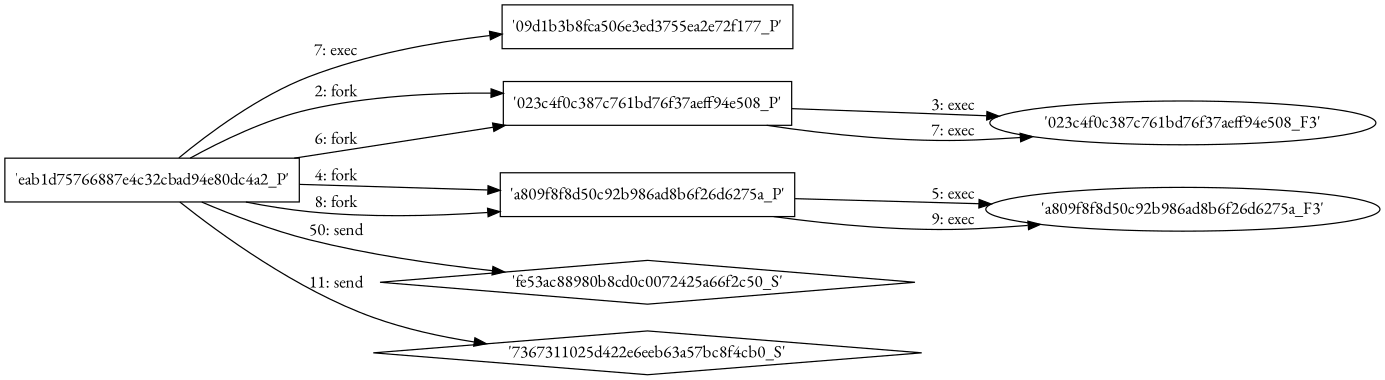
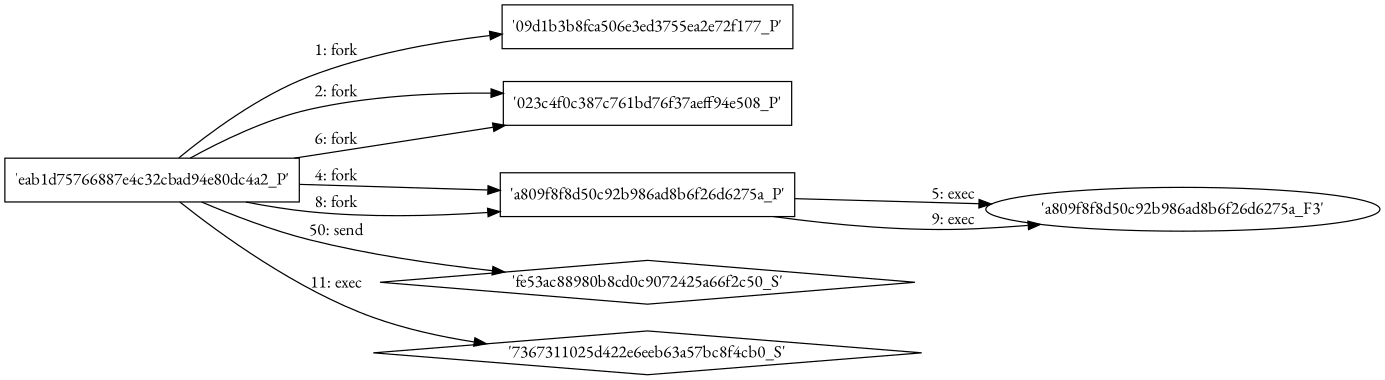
  digraph {
    engine=neato
    fixedsize=false
    fontname="EB Garamond"
    fontsize=10
    nodesep=0.3
    rankdir=LR
    ranksep=0
    splines=true
    node [fontname="EB Garamond" node_type=Process shape=box]
    edge [fontname="EB Garamond"]
    n1 [label="'09d1b3b8fca506e3ed3755ea2e72f177_P'"]
    "'eab1d75766887e4c32cbad94e80dc4a2_P'"
    "'023c4f0c387c761bd76f37aeff94e508_P'"
    "'a809f8f8d50c92b986ad8b6f26d6275a_P'"
-   "'fe53ac88980b8cd0c0072425a66f2c50_S'" [node_type=Socket shape=diamond]
+   "'fe53ac88980b8cd0c0072425a66f2c50_S'" [node_type=Socket shape=diamond label="'fe53ac88980b8cd0c9072425a66f2c50_S'"]
    "'7367311025d422e6eeb63a57bc8f4cb0_S'" [node_type=Socket shape=diamond]
-   "'023c4f0c387c761bd76f37aeff94e508_F3'" [node_type=File shape=ellipse]
    "'a809f8f8d50c92b986ad8b6f26d6275a_F3'" [node_type=File shape=ellipse]
-   "'eab1d75766887e4c32cbad94e80dc4a2_P'" -> n1 [label="7: exec"]
+   "'eab1d75766887e4c32cbad94e80dc4a2_P'" -> n1 [label="1: fork"]
    "'eab1d75766887e4c32cbad94e80dc4a2_P'" -> "'023c4f0c387c761bd76f37aeff94e508_P'" [label="2: fork"]
    "'eab1d75766887e4c32cbad94e80dc4a2_P'" -> "'023c4f0c387c761bd76f37aeff94e508_P'" [label="6: fork"]
    "'eab1d75766887e4c32cbad94e80dc4a2_P'" -> "'a809f8f8d50c92b986ad8b6f26d6275a_P'" [label="4: fork"]
    "'eab1d75766887e4c32cbad94e80dc4a2_P'" -> "'a809f8f8d50c92b986ad8b6f26d6275a_P'" [label="8: fork"]
    "'eab1d75766887e4c32cbad94e80dc4a2_P'" -> "'fe53ac88980b8cd0c0072425a66f2c50_S'" [label="50: send"]
-   "'eab1d75766887e4c32cbad94e80dc4a2_P'" -> "'7367311025d422e6eeb63a57bc8f4cb0_S'" [label="11: send"]
-   "'023c4f0c387c761bd76f37aeff94e508_P'" -> "'023c4f0c387c761bd76f37aeff94e508_F3'" [label="3: exec"]
-   "'023c4f0c387c761bd76f37aeff94e508_P'" -> "'023c4f0c387c761bd76f37aeff94e508_F3'" [label="7: exec"]
+   "'eab1d75766887e4c32cbad94e80dc4a2_P'" -> "'7367311025d422e6eeb63a57bc8f4cb0_S'" [label="11: exec"]
    "'a809f8f8d50c92b986ad8b6f26d6275a_P'" -> "'a809f8f8d50c92b986ad8b6f26d6275a_F3'" [label="5: exec"]
    "'a809f8f8d50c92b986ad8b6f26d6275a_P'" -> "'a809f8f8d50c92b986ad8b6f26d6275a_F3'" [label="9: exec"]
  }
